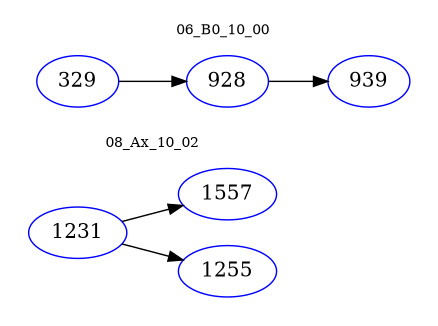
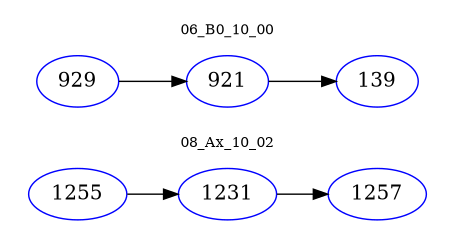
  digraph {
    rankdir=LR
    node [color=blue]
    edge [color=black]
    n1 [label=1255]
    n2 [label=1231]
-   n3 [label=1557]
-   n4 [label=329]
-   n5 [label=928]
-   n6 [label=939]
+   n3 [label=1257]
+   n4 [label=929]
+   n5 [label=921]
+   n6 [label=139]
    subgraph cluster_1 {
      color=white
      fontsize=10
      label="08_Ax_10_02"
      n1
      n2
      n3
    }
    subgraph cluster_2 {
      color=white
      fontsize=10
      label="06_B0_10_00"
      n4
      n5
      n6
    }
-   n2 -> n1
+   n1 -> n2
    n2 -> n3
    n4 -> n5
    n5 -> n6
  }
